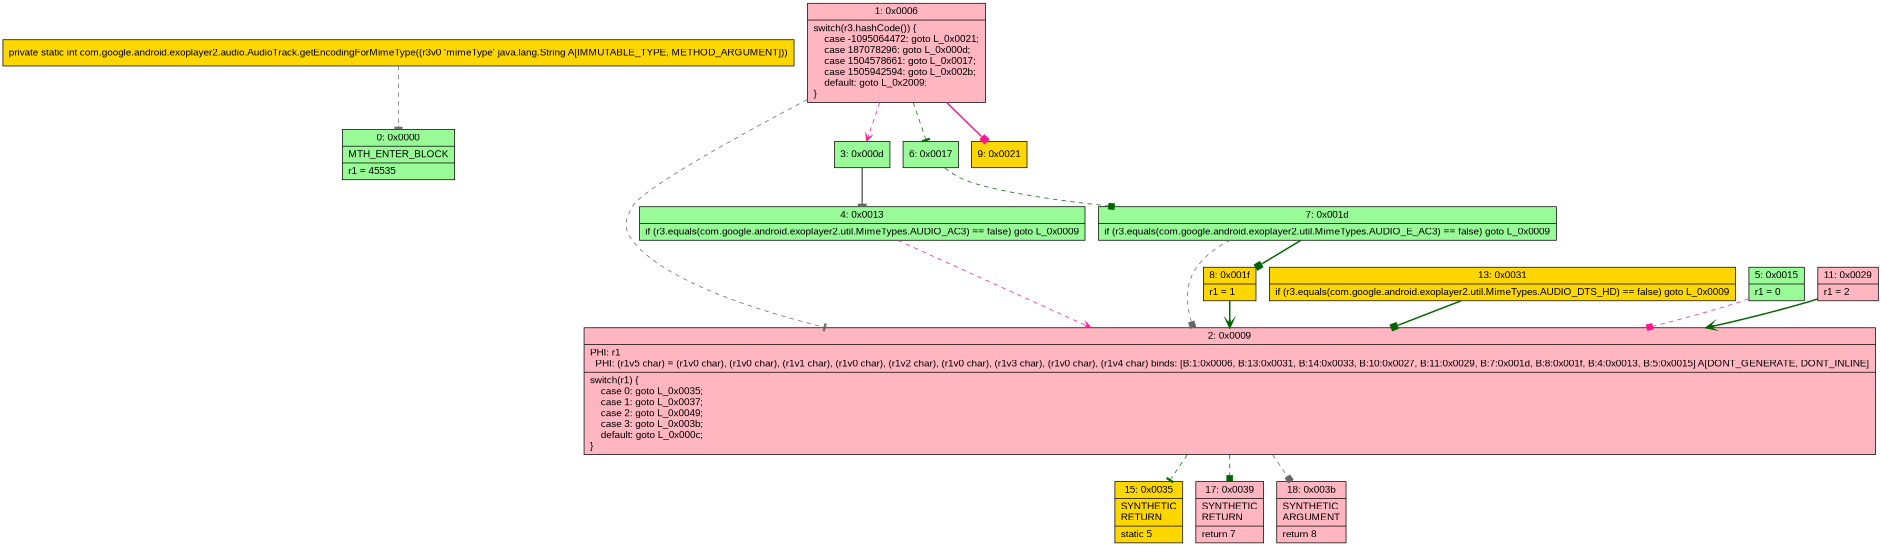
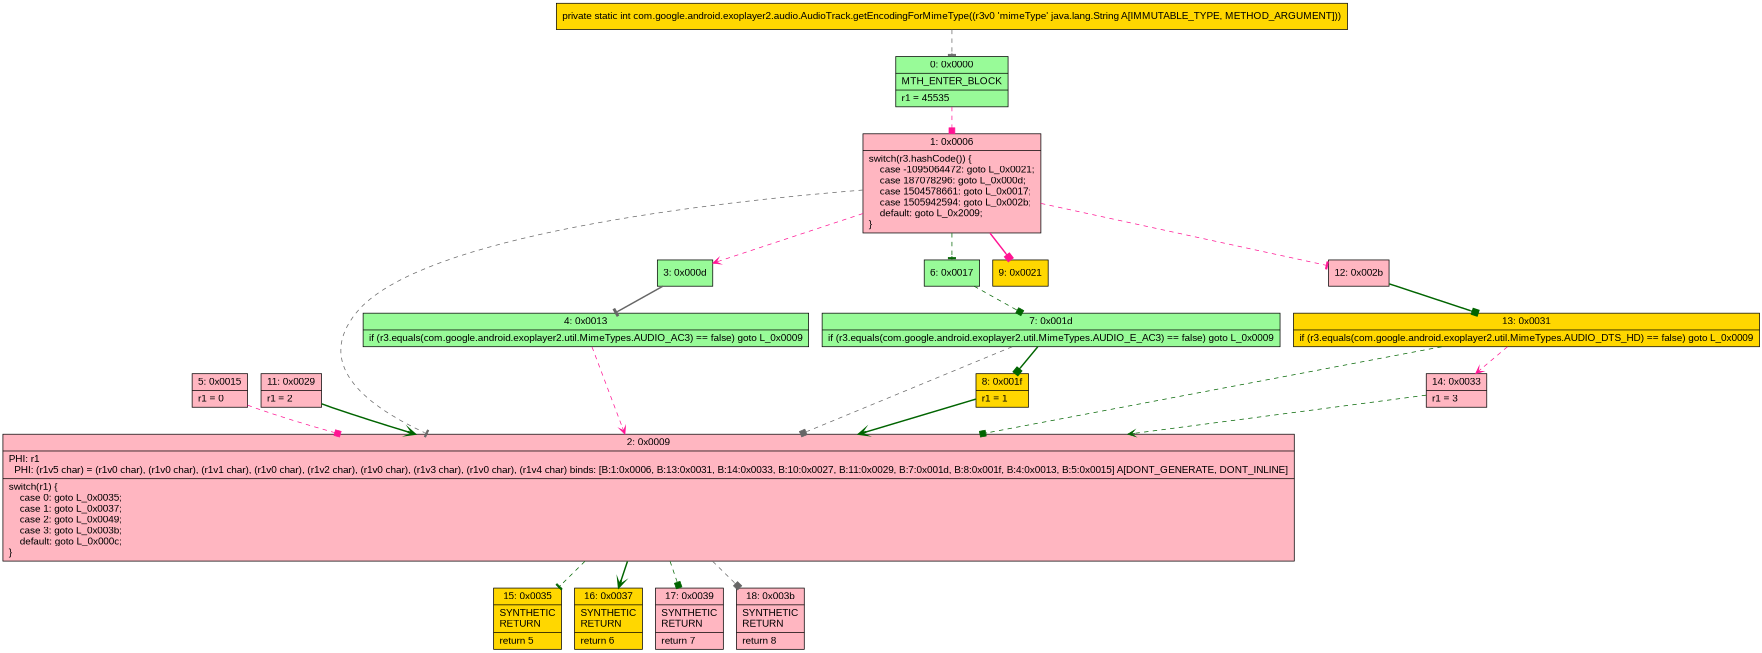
  digraph {
    fontname="Liberation Sans"
    node [fillcolor=lightpink fontname="Liberation Sans" shape=record style=filled]
    edge [arrowhead=box color=darkgreen fontname="Liberation Sans" style=dashed]
    n1 [fillcolor=palegreen label="{0\:\ 0x0000|MTH_ENTER_BLOCK\l|r1 = 45535\l}"]
    n2 [label="{1\:\ 0x0006|switch(r3.hashCode()) \{\l    case \-1095064472: goto L_0x0021;\l    case 187078296: goto L_0x000d;\l    case 1504578661: goto L_0x0017;\l    case 1505942594: goto L_0x002b;\l    default: goto L_0x2009;\l\}\l}"]
    n3 [label="{2\:\ 0x0009|PHI: r1 \l  PHI: (r1v5 char) = (r1v0 char), (r1v0 char), (r1v1 char), (r1v0 char), (r1v2 char), (r1v0 char), (r1v3 char), (r1v0 char), (r1v4 char) binds: [B:1:0x0006, B:13:0x0031, B:14:0x0033, B:10:0x0027, B:11:0x0029, B:7:0x001d, B:8:0x001f, B:4:0x0013, B:5:0x0015] A[DONT_GENERATE, DONT_INLINE]\l|switch(r1) \{\l    case 0: goto L_0x0035;\l    case 1: goto L_0x0037;\l    case 2: goto L_0x0049;\l    case 3: goto L_0x003b;\l    default: goto L_0x000c;\l\}\l}"]
    n4 [fillcolor=palegreen label="{3\:\ 0x000d}"]
    n5 [fillcolor=palegreen label="{6\:\ 0x0017}"]
    n6 [fillcolor=gold label="{9\:\ 0x0021}"]
-   n8 [fillcolor=gold label="{15\:\ 0x0035|SYNTHETIC\lRETURN\l|static 5\l}"]
+   n7 [label="{12\:\ 0x002b}"]
+   n8 [fillcolor=gold label="{15\:\ 0x0035|SYNTHETIC\lRETURN\l|return 5\l}"]
+   n9 [fillcolor=gold label="{16\:\ 0x0037|SYNTHETIC\lRETURN\l|return 6\l}"]
    n10 [label="{17\:\ 0x0039|SYNTHETIC\lRETURN\l|return 7\l}"]
-   n11 [label="{18\:\ 0x003b|SYNTHETIC\lARGUMENT\l|return 8\l}"]
+   n11 [label="{18\:\ 0x003b|SYNTHETIC\lRETURN\l|return 8\l}"]
    n12 [fillcolor=palegreen label="{4\:\ 0x0013|if (r3.equals(com.google.android.exoplayer2.util.MimeTypes.AUDIO_AC3) == false) goto L_0x0009\l}"]
    n13 [fillcolor=palegreen label="{7\:\ 0x001d|if (r3.equals(com.google.android.exoplayer2.util.MimeTypes.AUDIO_E_AC3) == false) goto L_0x0009\l}"]
    n14 [fillcolor=gold label="{13\:\ 0x0031|if (r3.equals(com.google.android.exoplayer2.util.MimeTypes.AUDIO_DTS_HD) == false) goto L_0x0009\l}"]
-   n15 [fillcolor=palegreen label="{5\:\ 0x0015|r1 = 0\l}"]
+   n15 [label="{5\:\ 0x0015|r1 = 0\l}"]
    n16 [fillcolor=gold label="{8\:\ 0x001f|r1 = 1\l}"]
    n17 [label="{11\:\ 0x0029|r1 = 2\l}"]
+   n18 [label="{14\:\ 0x0033|r1 = 3\l}"]
    n19 [fillcolor=gold label="{private static int com.google.android.exoplayer2.audio.AudioTrack.getEncodingForMimeType((r3v0 'mimeType' java.lang.String A[IMMUTABLE_TYPE, METHOD_ARGUMENT])) }"]
+   n1 -> n2 [color=deeppink]
    n2 -> n3 [arrowhead=tee color=gray40]
    n2 -> n4 [arrowhead=vee color=deeppink]
    n2 -> n5 [arrowhead=tee]
    n2 -> n6 [color=deeppink style=bold]
+   n2 -> n7 [arrowhead=tee color=deeppink]
    n3 -> n8 [arrowhead=tee]
+   n3 -> n9 [arrowhead=vee style=bold]
    n3 -> n10
    n3 -> n11 [color=gray40]
    n4 -> n12 [arrowhead=tee color=gray40 style=bold]
    n5 -> n13
+   n7 -> n14 [style=bold]
    n12 -> n3 [arrowhead=vee color=deeppink]
    n13 -> n3 [color=gray40]
    n13 -> n16 [style=bold]
-   n14 -> n3 [style=bold]
+   n14 -> n3
+   n14 -> n18 [arrowhead=vee color=deeppink]
    n15 -> n3 [color=deeppink]
    n16 -> n3 [arrowhead=vee style=bold]
    n17 -> n3 [arrowhead=vee style=bold]
+   n18 -> n3 [arrowhead=vee]
    n19 -> n1 [arrowhead=tee color=gray40]
  }
